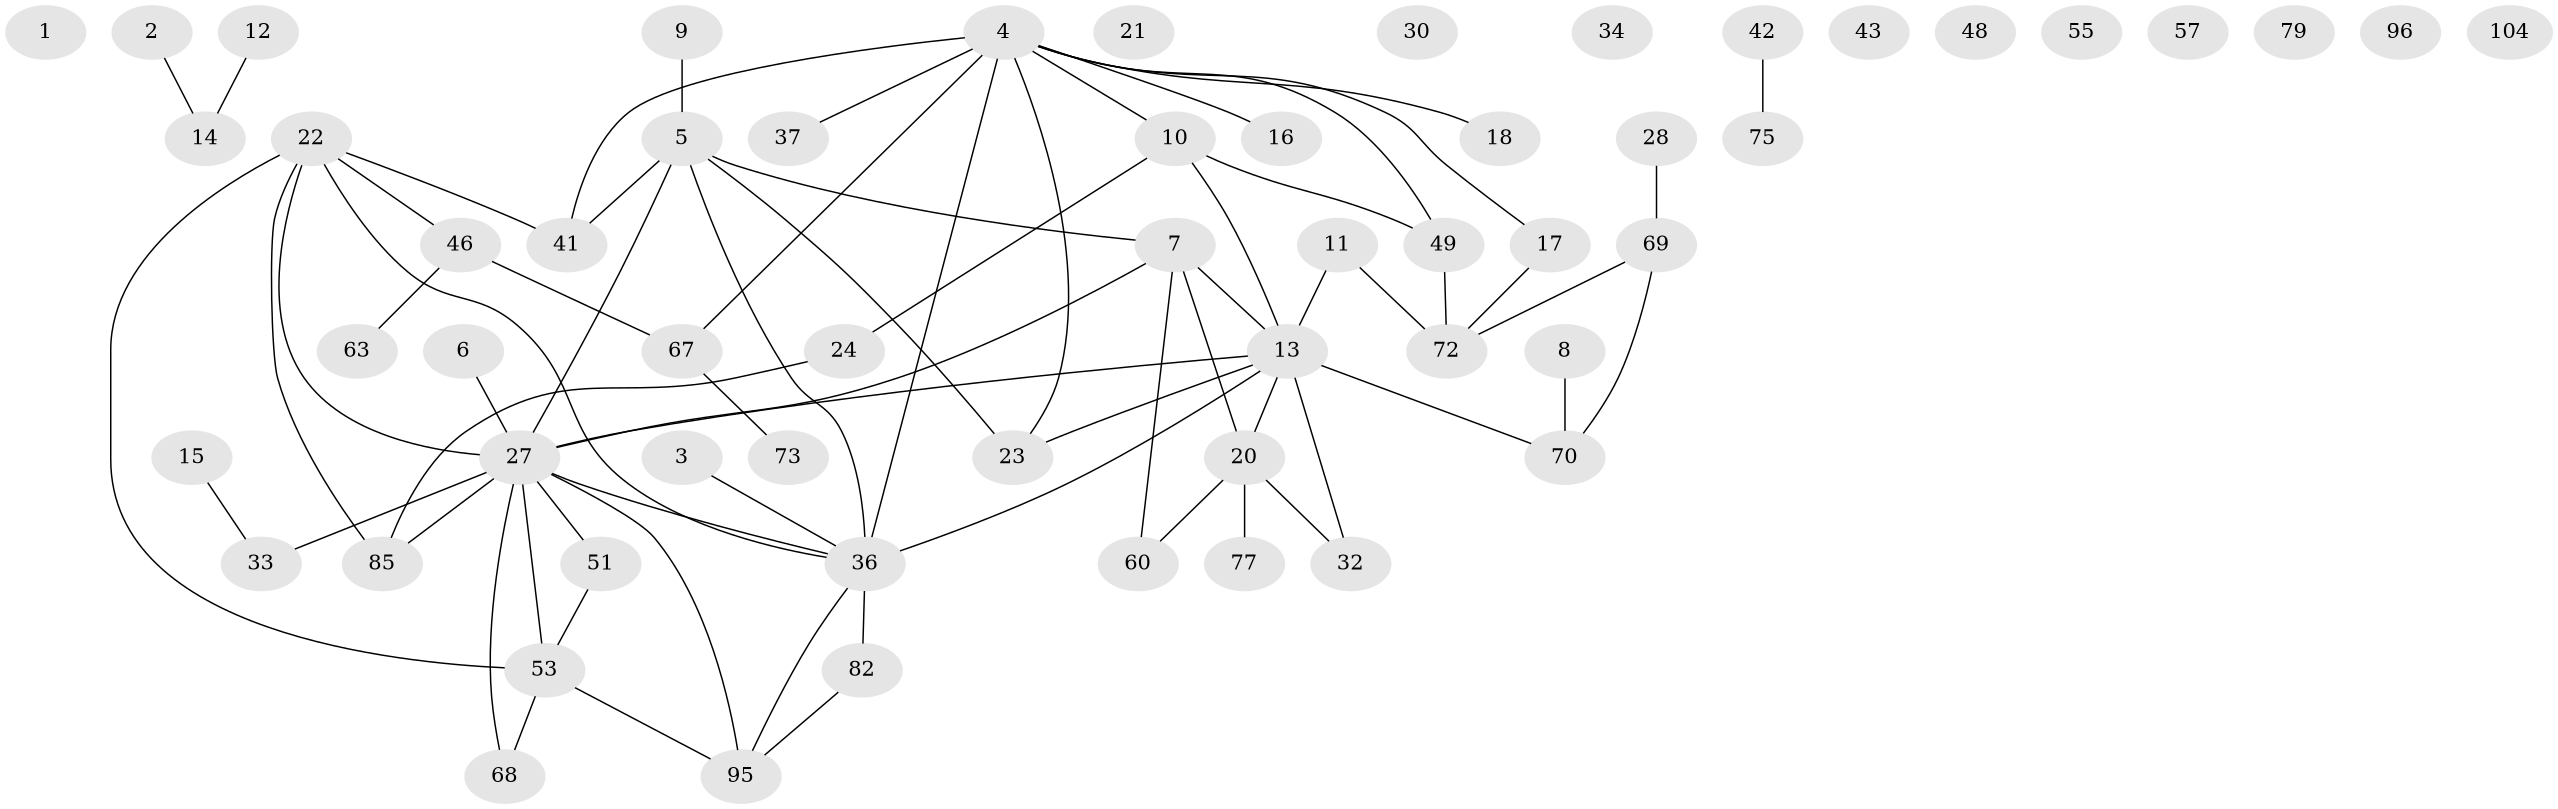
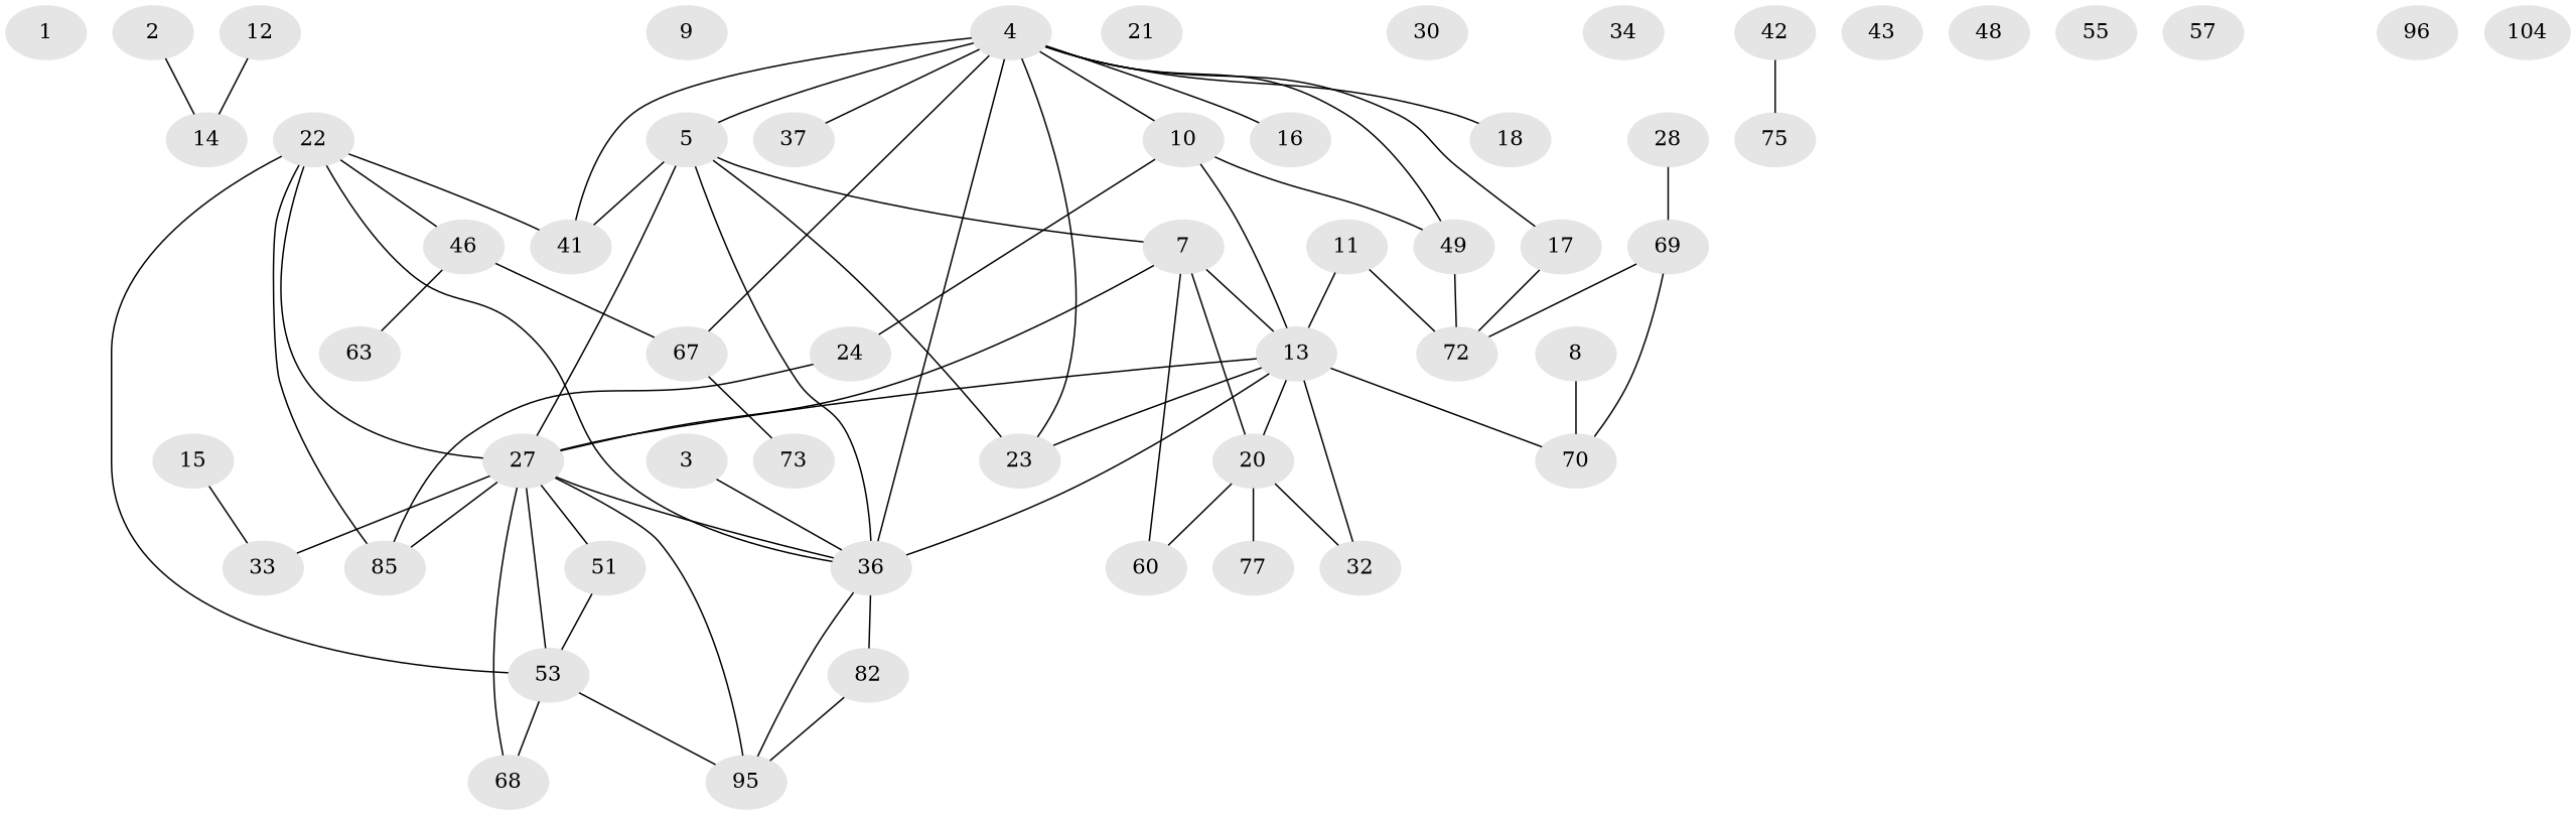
  graph {
    node [color=gray90 style=filled]
    1 [super="+71"]
    2 [super="+61"]
    14
    3 [super="+89"]
    36 [super="+38+44+56"]
    95 [super="+100"]
    82
    4 [super="+116+19+58"]
    5 [super="+88+86"]
    10
    16
    17 [super="+101"]
    18
    23
    37 [super="+47"]
    41
    49
    67 [super="+109"]
    7 [super="+45+35+39"]
    27 [super="+40+54+50+65"]
    13 [super="+66+31+26"]
    24 [super="+25"]
    72 [super="+107+81"]
    53 [super="+78"]
    68
    73
    20 [super="+83"]
    60
    85 [super="+98"]
    33
    51 [super="+92"]
-   6
    70
    32
    77
    8
    9
    11
    12 [super="+52"]
    15
    21
    22 [super="+87+62"]
    46
    63
    28 [super="+64"]
    69
    30
    34
    75 [super="+76"]
    42
    43 [super="+103"]
    48
    55
    57
-   79
    96
    104
    2 -- 14
    3 -- 36
    36 -- 95
    36 -- 82
    82 -- 95
    4 -- 36
-   9 -- 5
+   4 -- 5
    4 -- 10
    4 -- 16
    4 -- 17
    4 -- 18
    4 -- 23
    4 -- 37
    4 -- 41
    4 -- 49
    4 -- 67 [weight=2]
    5 -- 36
    5 -- 23
    5 -- 41
    5 -- 7
    5 -- 27
    10 -- 49
    10 -- 13
    10 -- 24
    17 -- 72
    49 -- 72
    67 -- 73
    7 -- 27
    7 -- 13
    7 -- 20
    7 -- 60
    27 -- 36 [weight=2]
    27 -- 95
    27 -- 53 [weight=2]
    27 -- 68
    27 -- 85
    27 -- 33
    27 -- 51
    13 -- 36 [weight=4]
    13 -- 23
    13 -- 27
    13 -- 20
    13 -- 70
    13 -- 32
    24 -- 85
    53 -- 95
    53 -- 68
    20 -- 60
    20 -- 32
    20 -- 77
    51 -- 53
-   6 -- 27
    8 -- 70
    11 -- 13
    11 -- 72
    12 -- 14
    15 -- 33
    22 -- 36
    22 -- 41
    22 -- 27
    22 -- 53
    22 -- 85
    22 -- 46
    46 -- 67
    46 -- 63
    28 -- 69
    69 -- 72
    69 -- 70
    42 -- 75
  }
